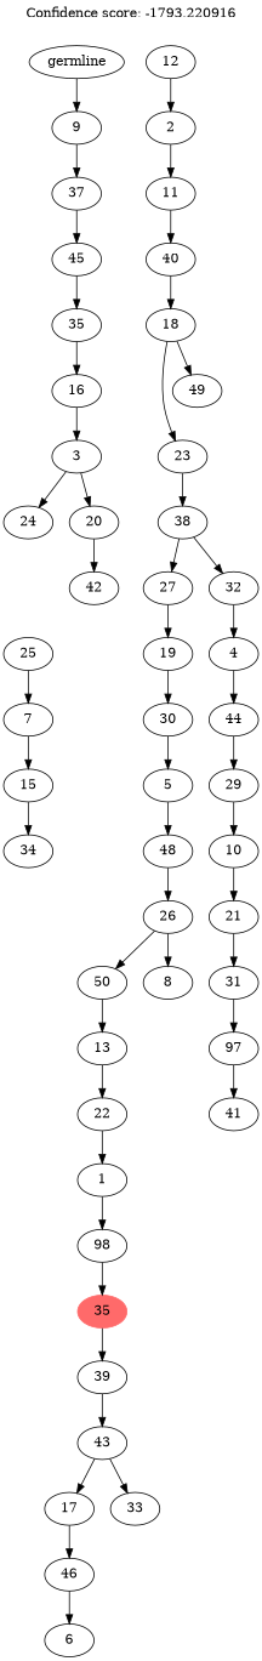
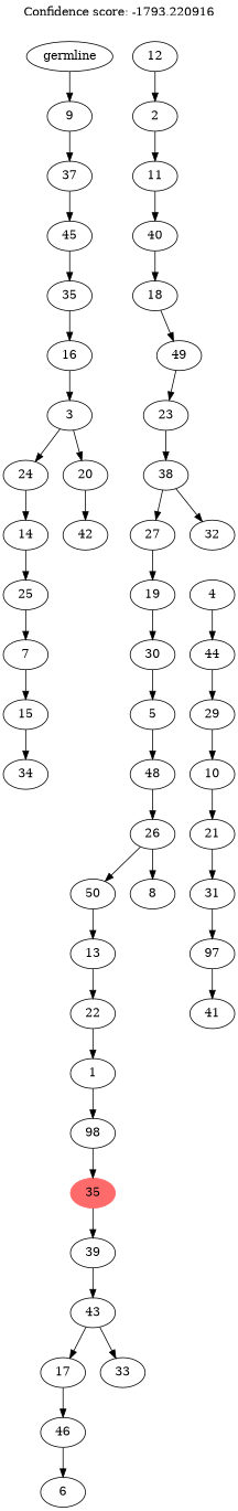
  digraph {
    label="Confidence score: -1793.220916"
    labelloc=t
    n1 [label=15]
    n2 [label=34]
    n3 [label=7]
    n4 [label=25]
+   n5 [label=14]
    n6 [label=24]
    n7 [label=46]
    n8 [label=6]
    n9 [label=17]
    n10 [label=33]
    n11 [label=43]
    n12 [label=39]
    n13 [color=indianred1 label=35 style=filled]
    n14 [label=98]
    n15 [label=1]
    n16 [label=22]
    n17 [label=13]
    n18 [label=50]
    n19 [label=26]
    n20 [label=8]
    n21 [label=48]
    n22 [label=5]
    n23 [label=30]
    n24 [label=19]
    n25 [label=27]
    n26 [label=97]
    n27 [label=41]
    n28 [label=31]
    n29 [label=21]
    n30 [label=10]
    n31 [label=29]
    n32 [label=44]
    n33 [label=4]
    n34 [label=32]
    n35 [label=38]
    n36 [label=23]
    n37 [label=49]
    n38 [label=18]
    n39 [label=40]
    n40 [label=11]
    n41 [label=2]
    n42 [label=12]
    n43 [label=42]
    n44 [label=20]
    n45 [label=3]
    n46 [label=16]
    n47 [label=35]
    n48 [label=45]
    n49 [label=37]
    n50 [label=9]
    n51 [label=germline]
    n1 -> n2
    n3 -> n1
    n4 -> n3
+   n5 -> n4
+   n6 -> n5
    n7 -> n8
    n9 -> n7
    n11 -> n9
    n11 -> n10
    n12 -> n11
    n13 -> n12
    n14 -> n13
    n15 -> n14
    n16 -> n15
    n17 -> n16
    n18 -> n17
    n19 -> n18
    n19 -> n20
    n21 -> n19
    n22 -> n21
    n23 -> n22
    n24 -> n23
    n25 -> n24
    n26 -> n27
    n28 -> n26
    n29 -> n28
    n30 -> n29
    n31 -> n30
    n32 -> n31
    n33 -> n32
-   n34 -> n33
    n35 -> n25
    n35 -> n34
    n36 -> n35
-   n38 -> n36
+   n37 -> n36
    n38 -> n37
    n39 -> n38
    n40 -> n39
    n41 -> n40
    n42 -> n41
    n44 -> n43
    n45 -> n6
    n45 -> n44
    n46 -> n45
    n47 -> n46
    n48 -> n47
    n49 -> n48
    n50 -> n49
    n51 -> n50
  }
